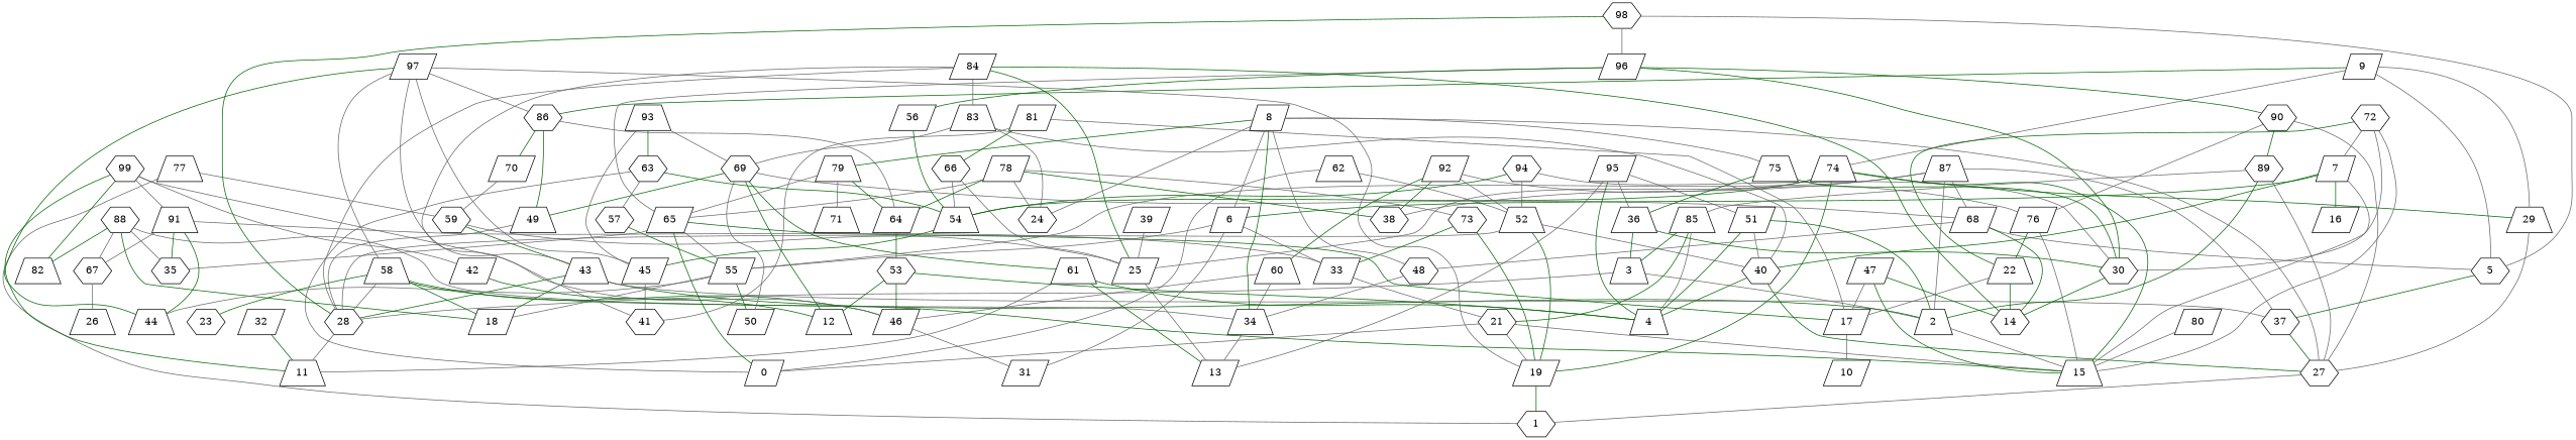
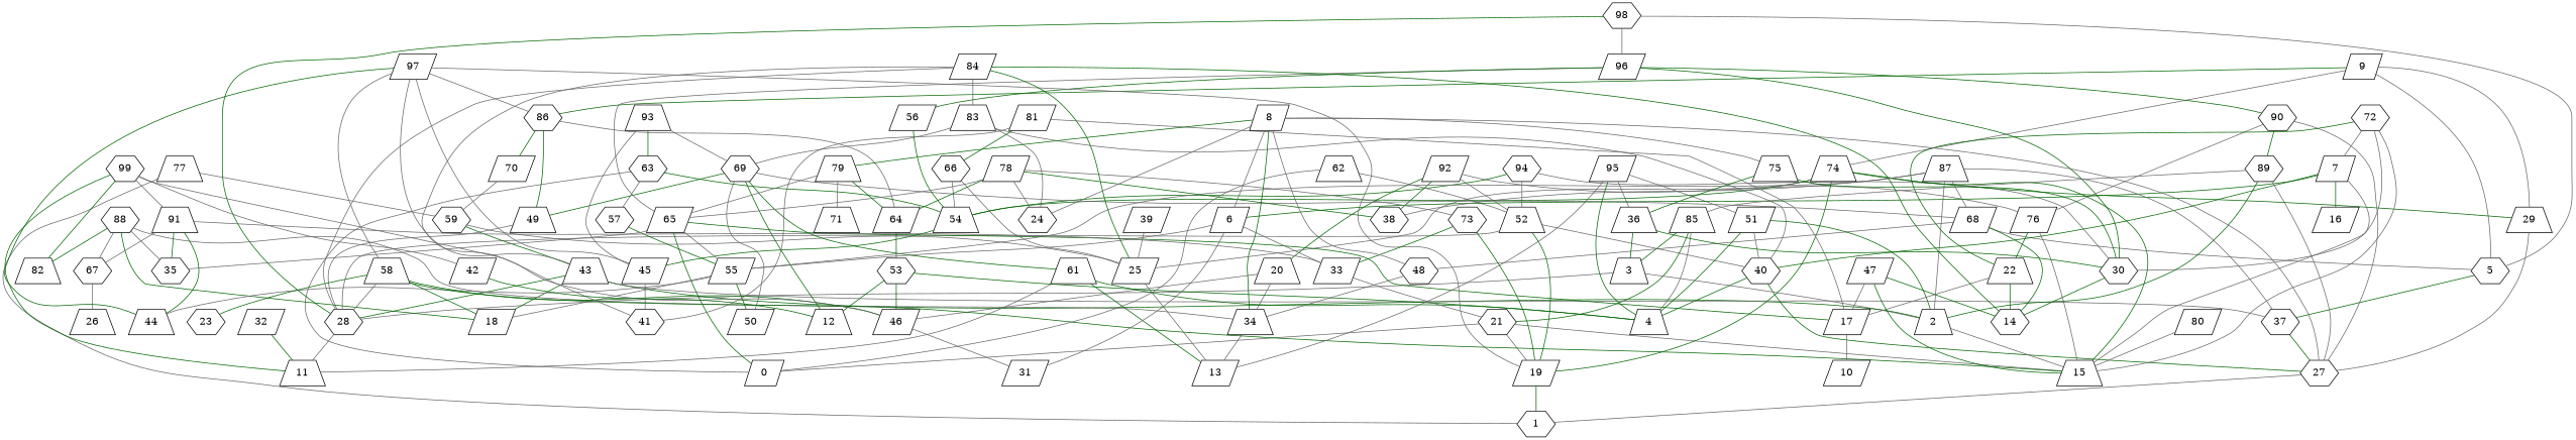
  digraph {
    node [shape=parallelogram]
    edge [color=gray40 dir=none]
    94 [shape=hexagon]
    52 [shape=trapezium]
    30 [shape=hexagon]
    54 [shape=trapezium]
    28 [shape=hexagon]
    19
    40 [shape=hexagon]
    39
    25
    13
    92
-   60 [shape=trapezium]
+   60 [shape=trapezium label=20]
    76
    38 [shape=hexagon]
    46
    34 [shape=trapezium]
    85 [shape=trapezium]
    3 [shape=trapezium]
    4 [shape=trapezium]
    21 [shape=hexagon]
    2 [shape=trapezium]
    31
    49 [shape=trapezium]
    11 [shape=trapezium]
    80
    15 [shape=trapezium]
    9
    74 [shape=trapezium]
    86 [shape=hexagon]
    5 [shape=hexagon]
    29 [shape=trapezium]
    77 [shape=trapezium]
    59 [shape=hexagon]
    1 [shape=hexagon]
    43 [shape=trapezium]
    83 [shape=trapezium]
    24 [shape=hexagon]
    69 [shape=hexagon]
    93 [shape=trapezium]
    63 [shape=hexagon]
    45
    57 [shape=hexagon]
    0
    41 [shape=hexagon]
    12 [shape=trapezium]
    50
    61 [shape=trapezium]
    68
    70
    64
    51
    98 [shape=hexagon]
    96
    37 [shape=hexagon]
    65
    56
    90 [shape=hexagon]
    32
    88 [shape=hexagon]
    67 [shape=hexagon]
    82 [shape=trapezium]
    18
    35 [shape=hexagon]
    26 [shape=trapezium]
    55
    44 [shape=trapezium]
    97
    58 [shape=trapezium]
    23 [shape=hexagon]
    53 [shape=hexagon]
    95
    36 [shape=trapezium]
    81
    17
    66 [shape=hexagon]
    33
    6
    62 [shape=trapezium]
    27 [shape=hexagon]
    72 [shape=hexagon]
    22 [shape=trapezium]
    7
    14 [shape=hexagon]
    10
    78
    73 [shape=hexagon]
    47
    89 [shape=hexagon]
    87 [shape=trapezium]
    91 [shape=trapezium]
    84
    16
    8
    79 [shape=trapezium]
    48 [shape=hexagon]
    75 [shape=trapezium]
    71 [shape=trapezium]
    99 [shape=hexagon]
    42
    subgraph sub_1 {
      94
      52
      30
      54
      28
      19
      40
      39
      25
      13
      92
      60
      76
      38
      46
      34
      85
      3
      4
      21
      2
      31
      49
      11
      80
      15
      9
      74
      86
      5
      29
      77
      59
      1
      43
      83
      24
      69
      93
      63
      45
      57
      0
      41
      12
      50
      61
      68
      70
      64
      51
      98
      96
      37
      65
      56
      90
      32
      88
      67
      82
      18
      35
      26
      55
      44
      97
      58
      23
      53
      95
      36
      81
      17
      66
      33
      6
      62
      27
      72
      22
      7
      14
      10
      78
      73
      47
      89
      87
      91
      84
      16
      8
      79
      48
      75
      71
      99
      42
    }
    94 -> 52
    94 -> 30
    94 -> 54 [color=darkgreen]
    52 -> 28
    52 -> 19 [color=darkgreen]
    52 -> 40
    30 -> 14 [color=darkgreen]
    54 -> 45 [color=darkgreen]
    28 -> 11
    19 -> 1 [color=darkgreen]
    40 -> 4 [color=darkgreen]
    40 -> 27 [color=darkgreen]
    39 -> 25
    25 -> 13
    92 -> 52
    92 -> 60 [color=darkgreen]
    92 -> 76
    92 -> 38 [color=darkgreen]
    60 -> 46
    60 -> 34
    76 -> 15
    76 -> 22 [color=darkgreen]
    46 -> 31
    34 -> 13
    85 -> 3 [color=darkgreen]
    85 -> 4
    85 -> 21 [color=darkgreen]
    3 -> 28
    3 -> 2
    21 -> 19
    21 -> 15
    21 -> 0
    2 -> 15
    49 -> 28
    80 -> 15
    9 -> 74
    9 -> 86 [color=darkgreen]
    9 -> 5
    9 -> 29
    74 -> 54 [color=darkgreen]
    74 -> 19 [color=darkgreen]
    74 -> 25
    74 -> 15 [color=darkgreen]
    74 -> 29 [color=darkgreen]
    86 -> 49 [color=darkgreen]
    86 -> 70 [color=darkgreen]
    86 -> 64
    5 -> 37 [color=darkgreen]
    29 -> 27
    77 -> 59
    77 -> 1
    59 -> 25
    59 -> 43 [color=darkgreen]
    43 -> 28 [color=darkgreen]
    43 -> 2 [color=darkgreen]
    43 -> 37
    43 -> 18 [color=darkgreen]
    83 -> 40
    83 -> 24
    83 -> 69
    69 -> 49 [color=darkgreen]
    69 -> 12 [color=darkgreen]
    69 -> 50
    69 -> 61 [color=darkgreen]
    69 -> 68
    93 -> 69
    93 -> 63 [color=darkgreen]
    93 -> 45
    63 -> 54 [color=darkgreen]
    63 -> 57
    63 -> 0
    45 -> 41
    57 -> 55 [color=darkgreen]
    61 -> 13 [color=darkgreen]
    61 -> 4 [color=darkgreen]
    61 -> 11
    68 -> 5
    68 -> 14 [color=darkgreen]
    68 -> 48
    70 -> 59
    64 -> 53 [color=darkgreen]
    51 -> 40
    51 -> 4 [color=darkgreen]
    51 -> 2 [color=darkgreen]
    98 -> 28 [color=darkgreen]
    98 -> 5
    98 -> 96
    96 -> 30 [color=darkgreen]
    96 -> 65
    96 -> 56 [color=darkgreen]
    96 -> 90 [color=darkgreen]
    37 -> 27 [color=darkgreen]
    65 -> 0 [color=darkgreen]
    65 -> 35
    65 -> 55
    65 -> 17 [color=darkgreen]
    56 -> 54 [color=darkgreen]
    90 -> 76
    90 -> 27
    90 -> 89 [color=darkgreen]
    32 -> 11 [color=darkgreen]
    88 -> 34
    88 -> 67
    88 -> 82 [color=darkgreen]
    88 -> 18 [color=darkgreen]
    88 -> 35
    67 -> 26
    55 -> 50 [color=darkgreen]
    55 -> 18
    55 -> 44
    97 -> 19
    97 -> 86
    97 -> 43
    97 -> 45
    97 -> 44 [color=darkgreen]
    97 -> 58
    58 -> 28
    58 -> 46 [color=darkgreen]
    58 -> 15 [color=darkgreen]
    58 -> 18 [color=darkgreen]
    58 -> 23 [color=darkgreen]
    53 -> 46 [color=darkgreen]
    53 -> 4 [color=darkgreen]
    53 -> 12 [color=darkgreen]
    95 -> 13
    95 -> 4 [color=darkgreen]
    95 -> 51
    95 -> 36
    36 -> 30 [color=darkgreen]
    36 -> 3 [color=darkgreen]
    81 -> 41
    81 -> 17
    81 -> 66 [color=darkgreen]
    17 -> 10
    66 -> 54
    66 -> 25
    33 -> 21
    6 -> 31
    6 -> 55
    6 -> 33
    62 -> 52
    62 -> 0
    27 -> 1
    72 -> 30
    72 -> 15
    72 -> 22 [color=darkgreen]
    72 -> 7
    22 -> 17
    22 -> 14 [color=darkgreen]
    7 -> 40 [color=darkgreen]
    7 -> 15
    7 -> 6 [color=darkgreen]
    7 -> 16 [color=darkgreen]
    78 -> 38 [color=darkgreen]
    78 -> 24
    78 -> 64 [color=darkgreen]
    78 -> 65
    78 -> 73
    73 -> 19 [color=darkgreen]
    73 -> 33 [color=darkgreen]
    47 -> 15 [color=darkgreen]
    47 -> 17
    47 -> 14 [color=darkgreen]
    89 -> 85
    89 -> 2 [color=darkgreen]
    89 -> 27
    87 -> 38
    87 -> 2
    87 -> 68
    87 -> 37
    87 -> 55
    91 -> 67
    91 -> 35 [color=darkgreen]
    91 -> 44 [color=darkgreen]
    91 -> 33
    84 -> 28
    84 -> 25 [color=darkgreen]
    84 -> 83
    84 -> 41
    84 -> 14 [color=darkgreen]
    8 -> 34 [color=darkgreen]
    8 -> 24
    8 -> 6
    8 -> 27
    8 -> 79 [color=darkgreen]
    8 -> 48
    8 -> 75
    79 -> 64 [color=darkgreen]
    79 -> 65
    79 -> 71
    48 -> 34
    75 -> 30 [color=darkgreen]
    75 -> 36 [color=darkgreen]
    99 -> 46
    99 -> 11 [color=darkgreen]
    99 -> 82 [color=darkgreen]
    99 -> 91
    99 -> 42
    42 -> 12 [color=darkgreen]
  }
